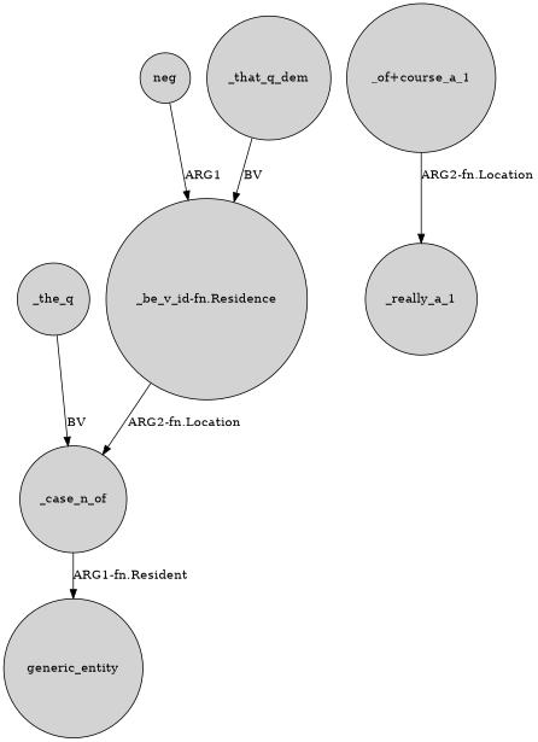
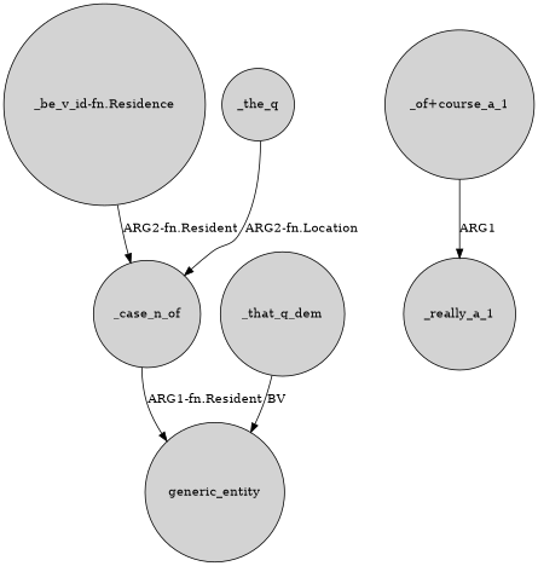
  digraph {
    node [shape=circle style=filled]
    "_be_v_id-fn.Residence"
    _case_n_of
    generic_entity
-   neg
    _that_q_dem
    _the_q
    "_of+course_a_1"
    _really_a_1
-   "_be_v_id-fn.Residence" -> _case_n_of [label="ARG2-fn.Location"]
+   "_be_v_id-fn.Residence" -> _case_n_of [label="ARG2-fn.Resident"]
    _case_n_of -> generic_entity [label="ARG1-fn.Resident"]
-   neg -> "_be_v_id-fn.Residence" [label=ARG1]
-   _that_q_dem -> "_be_v_id-fn.Residence" [label=BV]
-   _the_q -> _case_n_of [label=BV]
-   "_of+course_a_1" -> _really_a_1 [label="ARG2-fn.Location"]
+   _that_q_dem -> generic_entity [label=BV]
+   _the_q -> _case_n_of [label="ARG2-fn.Location"]
+   "_of+course_a_1" -> _really_a_1 [label=ARG1]
  }
